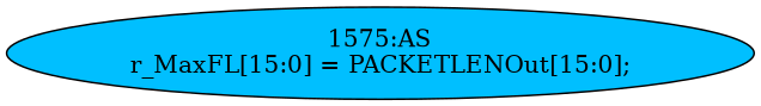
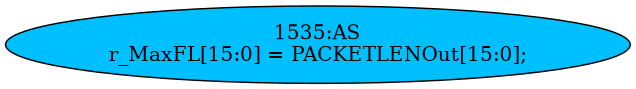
  strict digraph {
-   n1 [ast="<pyverilog.vparser.ast.Assign object at 0x7fbdee0ede90>" def_var="['r_MaxFL']" fillcolor=deepskyblue label="1575:AS\nr_MaxFL[15:0] = PACKETLENOut[15:0];" statements="[]" style=filled typ=Assign use_var="['PACKETLENOut']"]
+   n1 [ast="<pyverilog.vparser.ast.Assign object at 0x7fbdee0ede90>" def_var="['r_MaxFL']" fillcolor=deepskyblue label="1535:AS\nr_MaxFL[15:0] = PACKETLENOut[15:0];" statements="[]" style=filled typ=Assign use_var="['PACKETLENOut']"]
  }
